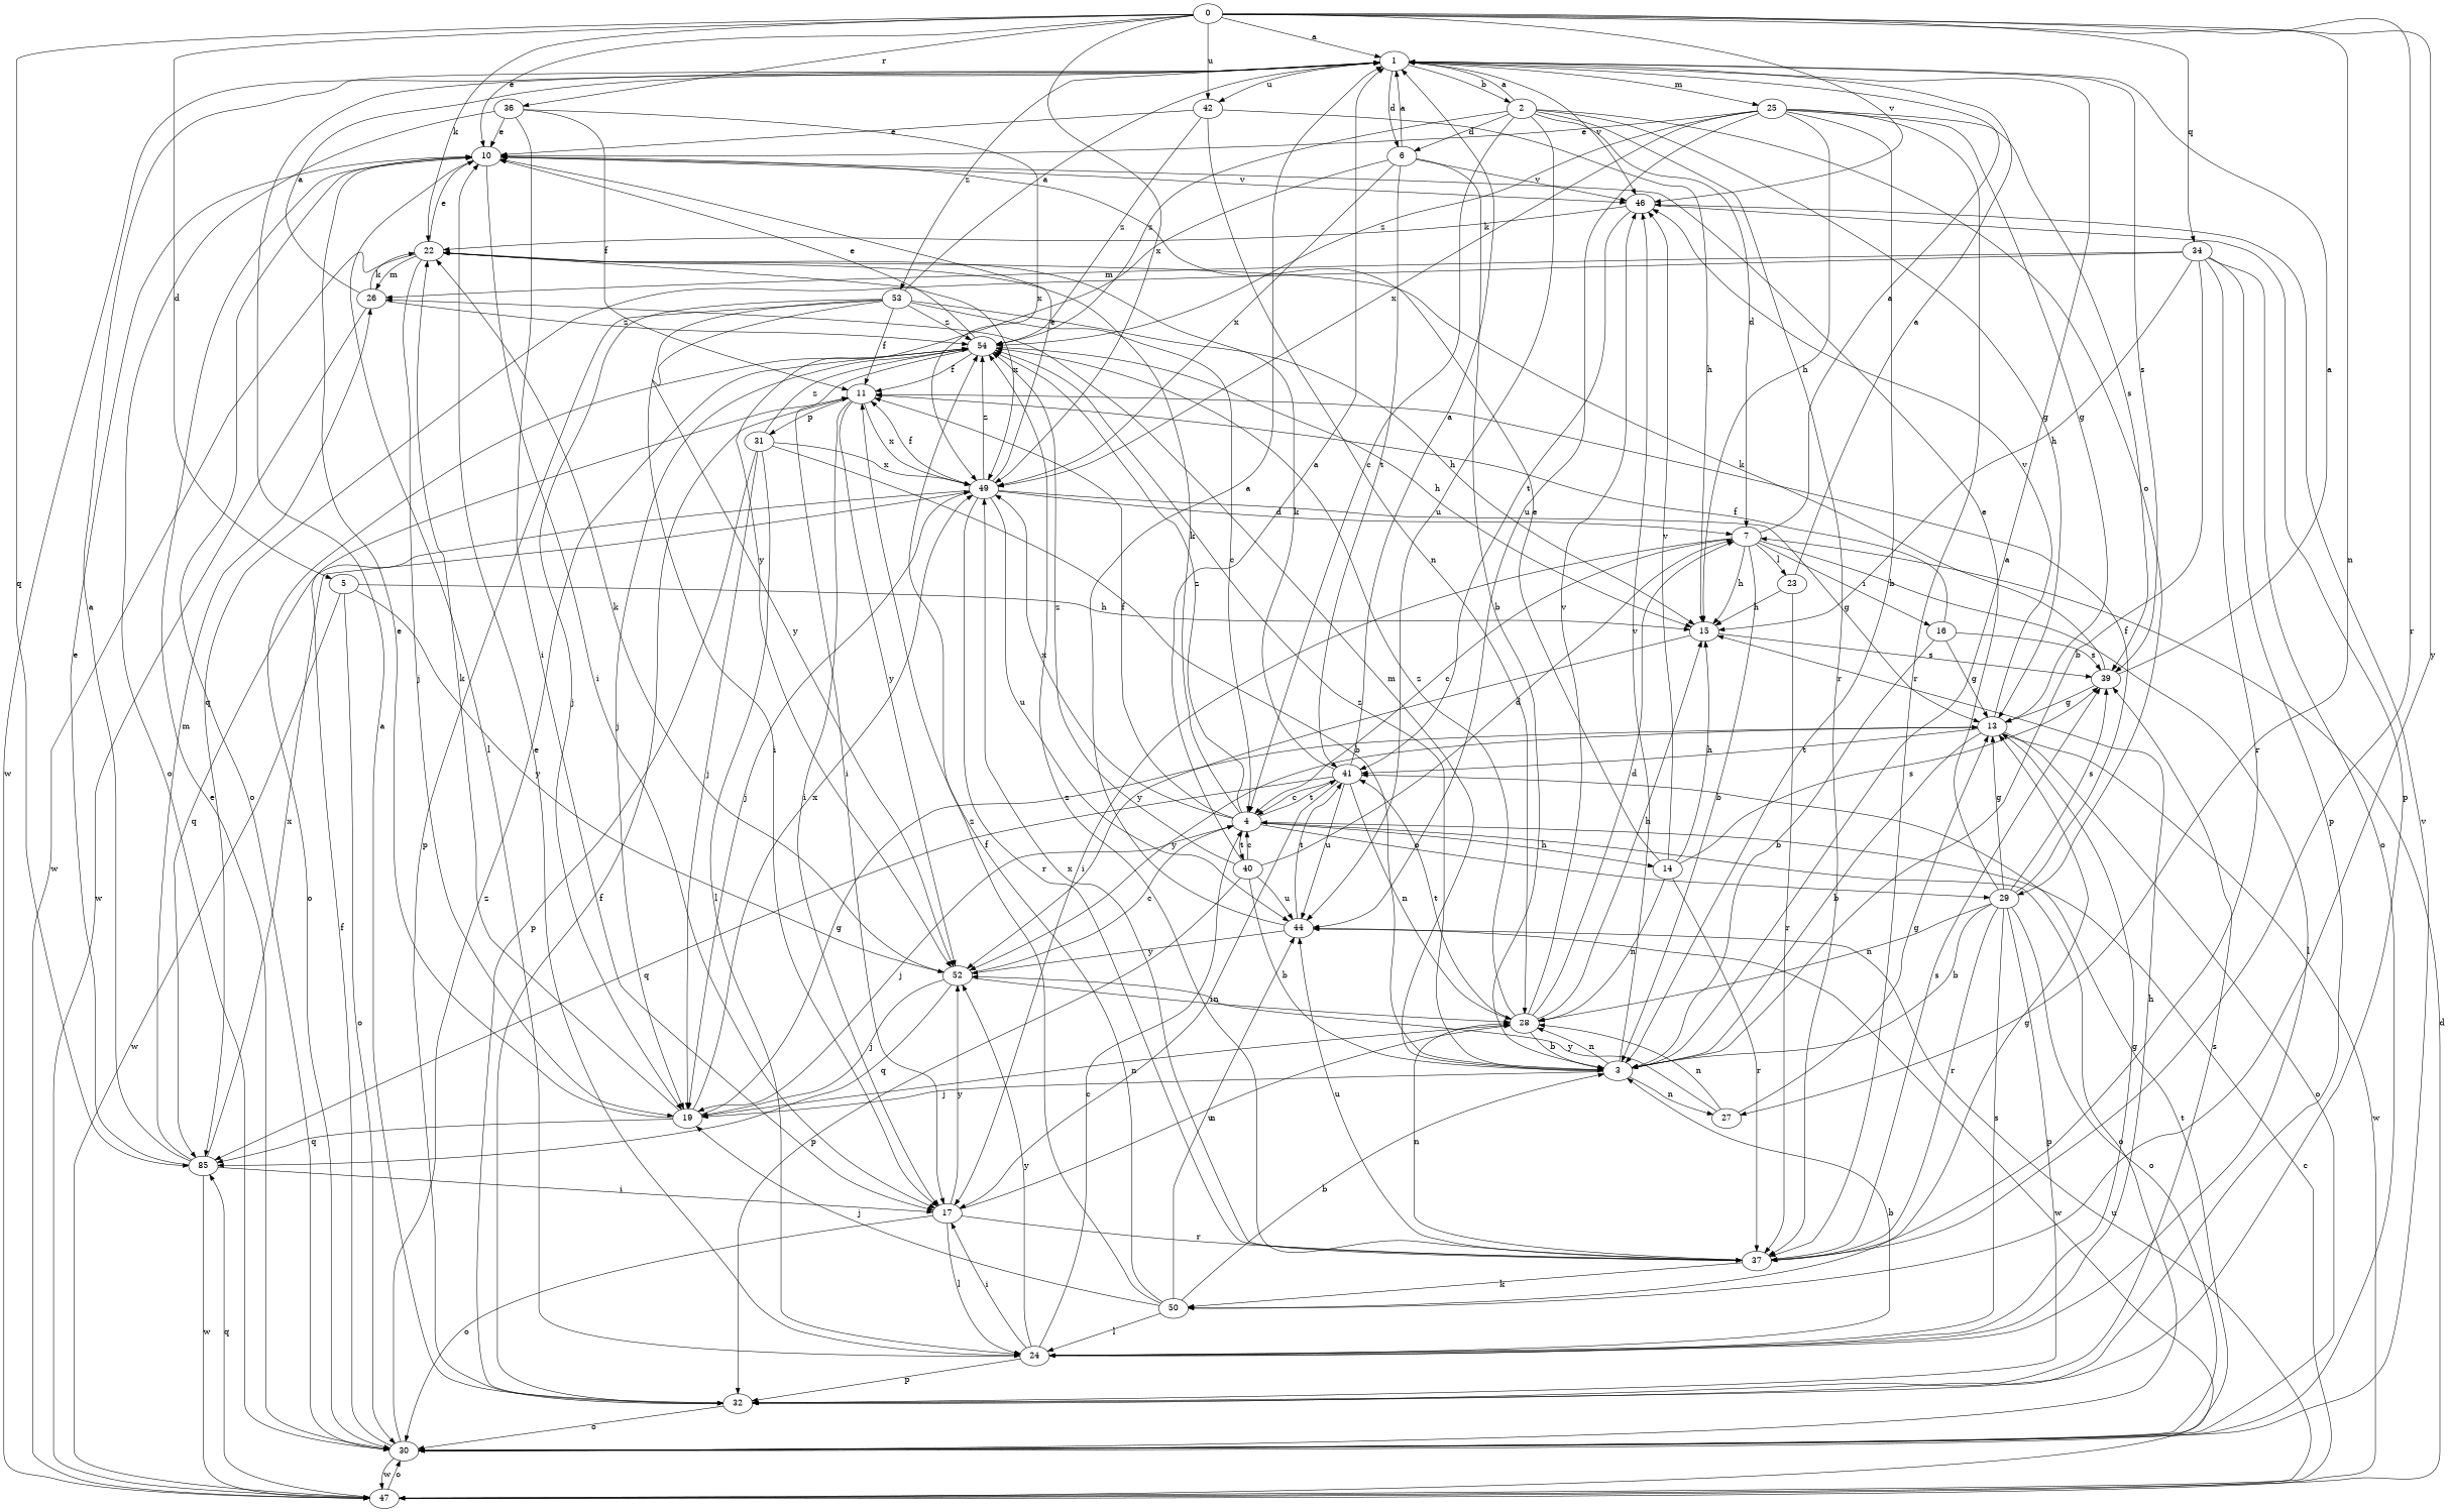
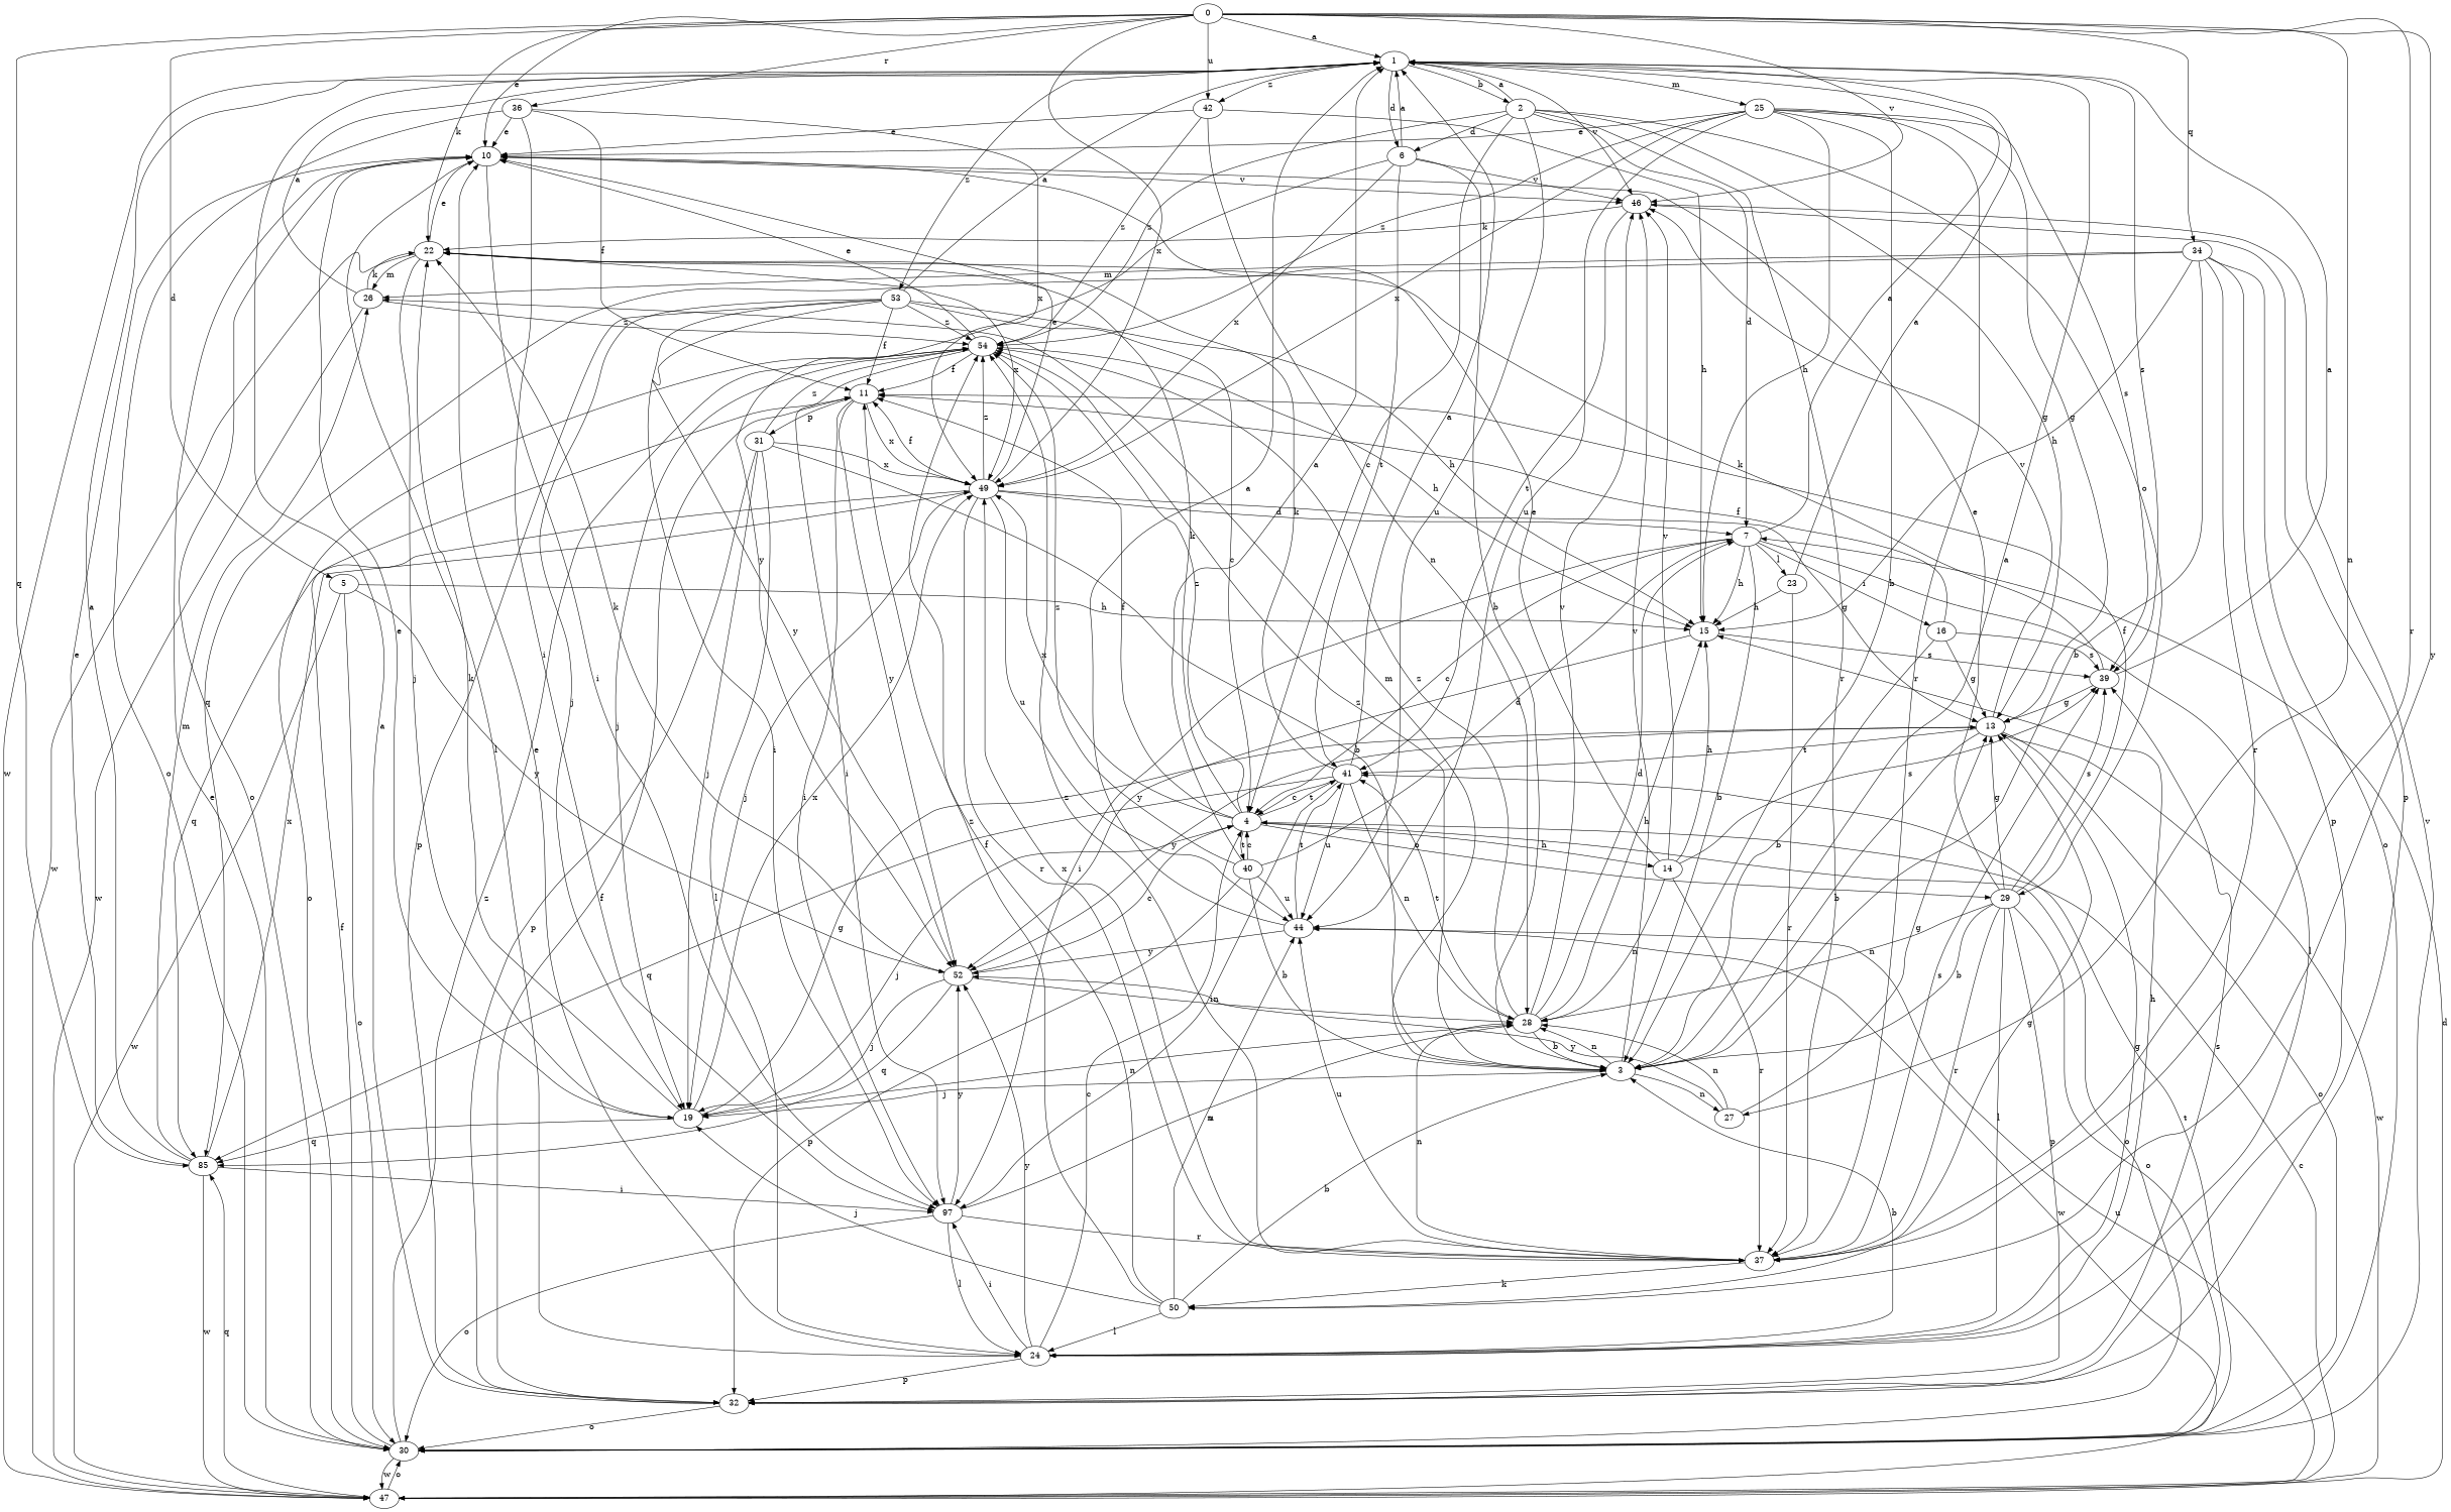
  strict digraph {
    0
    1
    5
    10
    22
    27
    34
    n8 [label=85]
    36
    37
    42
    46
    49
    50
    2
    6
    25
    39
    47
    53
    30
    15
    n23 [label=52]
-   17
+   17 [label=97]
    24
    19
    26
    13
    28
    3
    32
    11
    44
    54
    41
    7
    4
    29
    14
    40
    16
    23
    31
    0 -> 1 [label=a]
    0 -> 5 [label=d]
    0 -> 10 [label=e]
    0 -> 22 [label=k]
    0 -> 27 [label=n]
    0 -> 34 [label=q]
    0 -> n8 [label=q]
    0 -> 36 [label=r]
    0 -> 37 [label=r]
    0 -> 42 [label=u]
    0 -> 46 [label=v]
    0 -> 49 [label=x]
    0 -> 50 [label=y]
-   1 -> 42 [label=u]
+   1 -> 42 [label=z]
    1 -> 46 [label=v]
    1 -> 2 [label=b]
    1 -> 6 [label=d]
    1 -> 25 [label=m]
    1 -> 39 [label=s]
    1 -> 47 [label=w]
    1 -> 53 [label=z]
    5 -> 47 [label=w]
    5 -> 30 [label=o]
    5 -> 15 [label=h]
    5 -> n23 [label=y]
    10 -> 46 [label=v]
    10 -> 30 [label=o]
    10 -> 17 [label=i]
    10 -> 24 [label=l]
    22 -> 10 [label=e]
    22 -> 49 [label=x]
    22 -> 47 [label=w]
    22 -> 19 [label=j]
    22 -> 26 [label=m]
    27 -> n23 [label=y]
    27 -> 13 [label=g]
    27 -> 28 [label=n]
    34 -> n8 [label=q]
    34 -> 37 [label=r]
    34 -> 30 [label=o]
    34 -> 15 [label=h]
    34 -> 26 [label=m]
    34 -> 3 [label=b]
    34 -> 32 [label=p]
    n8 -> 1 [label=a]
    n8 -> 10 [label=e]
    n8 -> 49 [label=x]
    n8 -> 47 [label=w]
    n8 -> 17 [label=i]
    n8 -> 26 [label=m]
    36 -> 10 [label=e]
    36 -> 49 [label=x]
    36 -> 30 [label=o]
    36 -> 17 [label=i]
    36 -> 11 [label=f]
    37 -> 49 [label=x]
    37 -> 50 [label=k]
    37 -> 39 [label=s]
    37 -> 28 [label=n]
    37 -> 44 [label=u]
    37 -> 54 [label=z]
    42 -> 10 [label=e]
    42 -> 15 [label=h]
    42 -> 28 [label=n]
    42 -> 54 [label=z]
    46 -> 22 [label=k]
    46 -> 32 [label=p]
    46 -> 41 [label=t]
    49 -> 10 [label=e]
    49 -> n8 [label=q]
    49 -> 37 [label=r]
    49 -> 19 [label=j]
    49 -> 13 [label=g]
    49 -> 11 [label=f]
    49 -> 44 [label=u]
    49 -> 54 [label=z]
    49 -> 7 [label=d]
    50 -> 24 [label=l]
    50 -> 19 [label=j]
    50 -> 13 [label=g]
    50 -> 3 [label=b]
    50 -> 11 [label=f]
    50 -> 44 [label=u]
    50 -> 54 [label=z]
    2 -> 1 [label=a]
    2 -> 37 [label=r]
    2 -> 6 [label=d]
    2 -> 13 [label=g]
    2 -> 44 [label=u]
    2 -> 54 [label=z]
    2 -> 7 [label=d]
    2 -> 4 [label=c]
    2 -> 29 [label=o]
    6 -> 1 [label=a]
    6 -> 46 [label=v]
    6 -> 49 [label=x]
    6 -> n23 [label=y]
    6 -> 3 [label=b]
    6 -> 41 [label=t]
    25 -> 10 [label=e]
    25 -> 37 [label=r]
    25 -> 49 [label=x]
    25 -> 39 [label=s]
    25 -> 15 [label=h]
    25 -> 13 [label=g]
    25 -> 3 [label=b]
    25 -> 44 [label=u]
    25 -> 54 [label=z]
    39 -> 1 [label=a]
    39 -> 22 [label=k]
    39 -> 13 [label=g]
    47 -> n8 [label=q]
    47 -> 30 [label=o]
    47 -> 44 [label=u]
    47 -> 7 [label=d]
    47 -> 4 [label=c]
    53 -> 1 [label=a]
    53 -> 15 [label=h]
    53 -> n23 [label=y]
    53 -> 17 [label=i]
    53 -> 19 [label=j]
    53 -> 32 [label=p]
    53 -> 11 [label=f]
    53 -> 54 [label=z]
    53 -> 4 [label=c]
    30 -> 10 [label=e]
    30 -> 46 [label=v]
    30 -> 47 [label=w]
    30 -> 11 [label=f]
    30 -> 54 [label=z]
    30 -> 41 [label=t]
    15 -> 39 [label=s]
    15 -> n23 [label=y]
    n23 -> 22 [label=k]
    n23 -> n8 [label=q]
    n23 -> 19 [label=j]
    n23 -> 28 [label=n]
    n23 -> 4 [label=c]
    17 -> 37 [label=r]
    17 -> 30 [label=o]
    17 -> n23 [label=y]
    17 -> 24 [label=l]
    17 -> 28 [label=n]
    24 -> 10 [label=e]
    24 -> 15 [label=h]
    24 -> n23 [label=y]
    24 -> 17 [label=i]
    24 -> 13 [label=g]
    24 -> 3 [label=b]
    24 -> 32 [label=p]
    24 -> 4 [label=c]
    19 -> 10 [label=e]
    19 -> 22 [label=k]
    19 -> n8 [label=q]
    19 -> 49 [label=x]
    19 -> 13 [label=g]
    19 -> 28 [label=n]
    26 -> 1 [label=a]
    26 -> 22 [label=k]
    26 -> 47 [label=w]
    26 -> 54 [label=z]
    13 -> 46 [label=v]
    13 -> 47 [label=w]
    13 -> 30 [label=o]
    13 -> n23 [label=y]
    13 -> 3 [label=b]
    13 -> 41 [label=t]
    28 -> 46 [label=v]
    28 -> 15 [label=h]
    28 -> 3 [label=b]
    28 -> 54 [label=z]
    28 -> 41 [label=t]
    28 -> 7 [label=d]
    3 -> 1 [label=a]
    3 -> 27 [label=n]
    3 -> 46 [label=v]
    3 -> 19 [label=j]
    3 -> 26 [label=m]
    3 -> 28 [label=n]
    3 -> 54 [label=z]
    32 -> 1 [label=a]
    32 -> 39 [label=s]
    32 -> 30 [label=o]
    32 -> 11 [label=f]
    11 -> 49 [label=x]
    11 -> n23 [label=y]
    11 -> 17 [label=i]
    11 -> 31 [label=p]
    44 -> 1 [label=a]
    44 -> 47 [label=w]
    44 -> n23 [label=y]
    44 -> 41 [label=t]
    54 -> 10 [label=e]
    54 -> 30 [label=o]
    54 -> 15 [label=h]
    54 -> 17 [label=i]
    54 -> 19 [label=j]
    54 -> 11 [label=f]
    41 -> 1 [label=a]
    41 -> 22 [label=k]
    41 -> n8 [label=q]
    41 -> 17 [label=i]
    41 -> 28 [label=n]
    41 -> 44 [label=u]
    41 -> 4 [label=c]
    7 -> 1 [label=a]
    7 -> 15 [label=h]
    7 -> 17 [label=i]
    7 -> 24 [label=l]
    7 -> 3 [label=b]
    7 -> 4 [label=c]
    7 -> 16 [label=i]
    7 -> 23 [label=l]
    4 -> 22 [label=k]
    4 -> 49 [label=x]
    4 -> 30 [label=o]
    4 -> 19 [label=j]
    4 -> 11 [label=f]
    4 -> 54 [label=z]
    4 -> 41 [label=t]
    4 -> 29 [label=o]
    4 -> 14 [label=h]
    4 -> 40 [label=t]
    29 -> 10 [label=e]
    29 -> 37 [label=r]
    29 -> 39 [label=s]
    29 -> 30 [label=o]
-   29 -> 24 [label=s]
+   29 -> 24 [label=l]
    29 -> 13 [label=g]
    29 -> 28 [label=n]
    29 -> 3 [label=b]
    29 -> 32 [label=p]
    29 -> 11 [label=f]
    14 -> 10 [label=e]
    14 -> 37 [label=r]
    14 -> 46 [label=v]
    14 -> 39 [label=s]
    14 -> 15 [label=h]
    14 -> 28 [label=n]
    40 -> 1 [label=a]
    40 -> 3 [label=b]
    40 -> 32 [label=p]
    40 -> 44 [label=u]
    40 -> 54 [label=z]
    40 -> 7 [label=d]
    40 -> 4 [label=c]
    16 -> 39 [label=s]
    16 -> 13 [label=g]
    16 -> 3 [label=b]
    16 -> 11 [label=f]
    23 -> 1 [label=a]
    23 -> 37 [label=r]
    23 -> 15 [label=h]
    31 -> 49 [label=x]
    31 -> 24 [label=l]
    31 -> 19 [label=j]
    31 -> 3 [label=b]
    31 -> 32 [label=p]
    31 -> 54 [label=z]
  }
